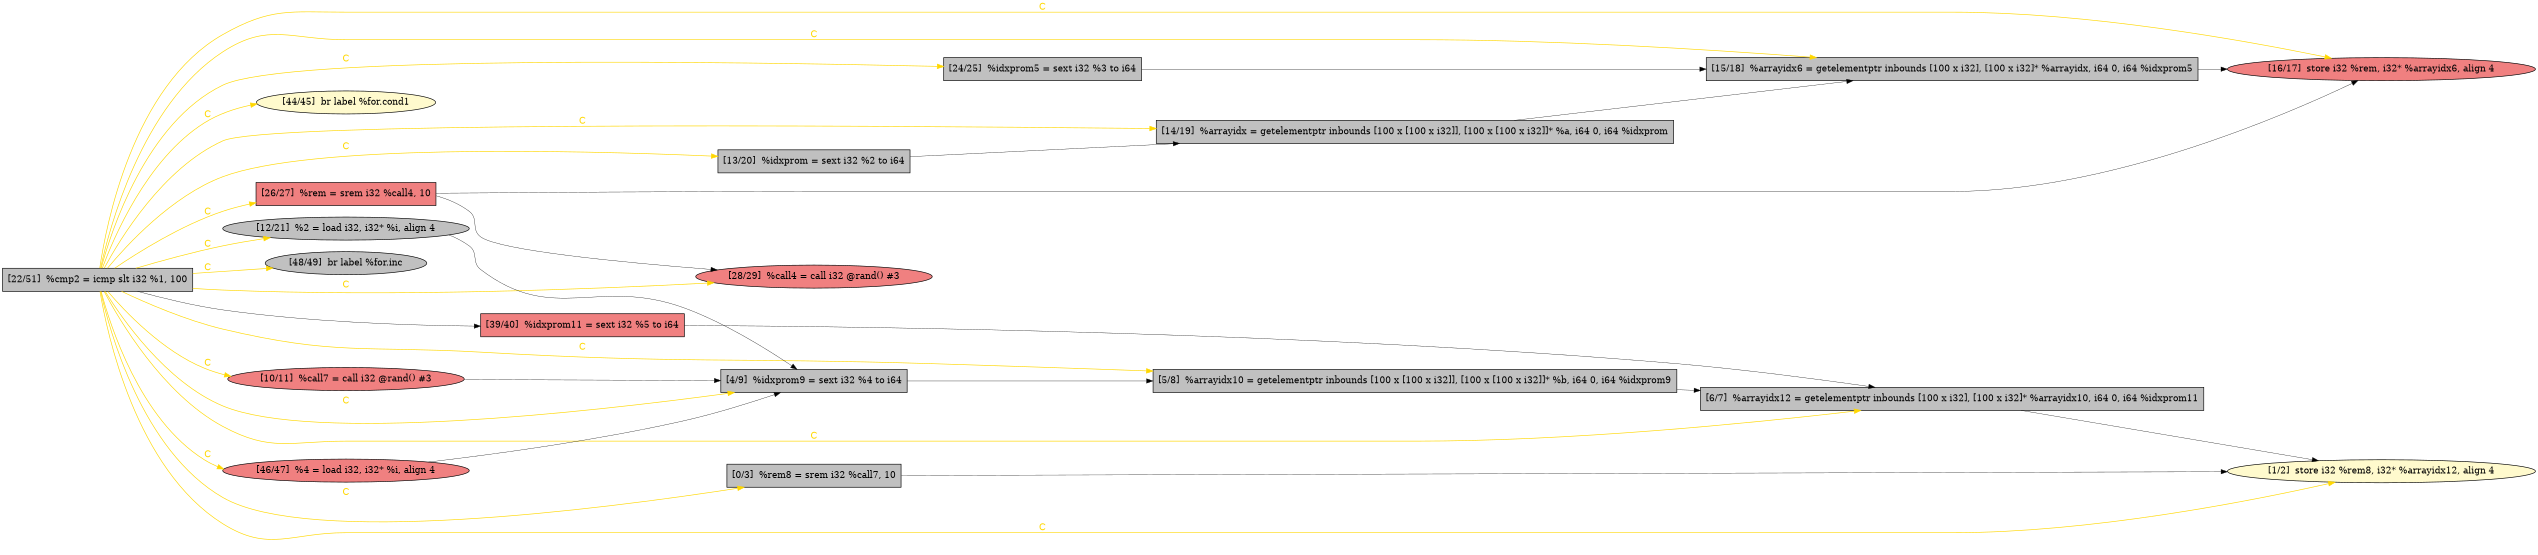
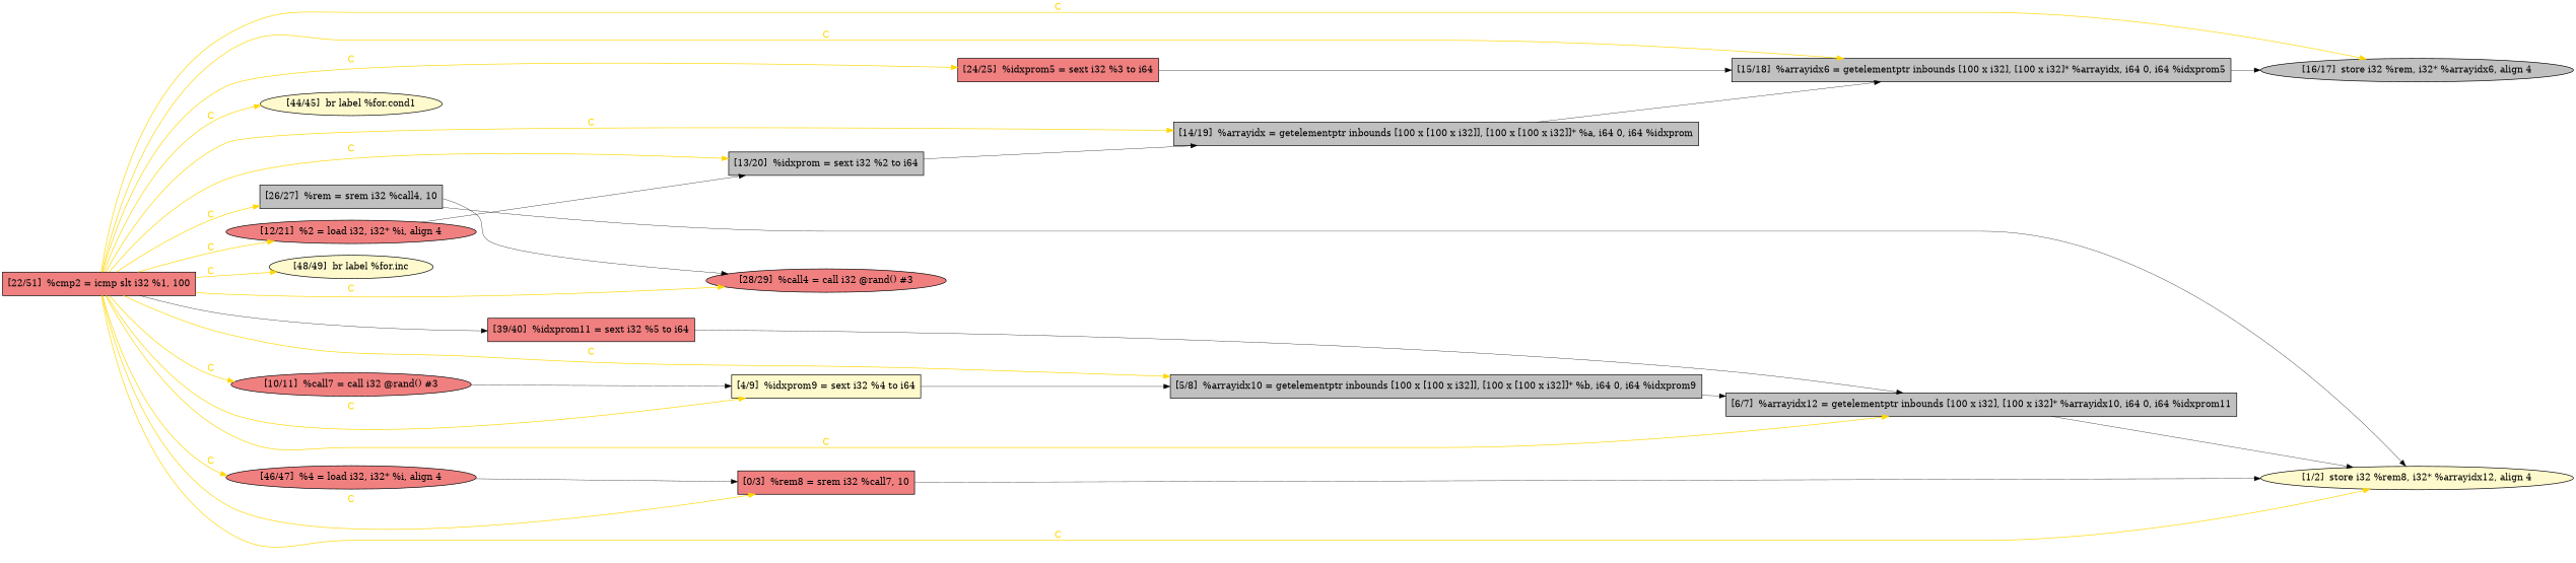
  digraph {
    fontname="DejaVu Serif"
    rankdir=LR
    node [fillcolor=grey fontname="DejaVu Serif" shape=rectangle style=filled]
    edge [color=gold fontcolor=gold fontname="DejaVu Serif" penwidth=1.0 style=solid]
-   n1 [label="[22/51]  %cmp2 = icmp slt i32 %1, 100"]
+   n1 [fillcolor=lightcoral label="[22/51]  %cmp2 = icmp slt i32 %1, 100"]
    n2 [label="[15/18]  %arrayidx6 = getelementptr inbounds [100 x i32], [100 x i32]* %arrayidx, i64 0, i64 %idxprom5"]
    n3 [fillcolor=lemonchiffon label="[1/2]  store i32 %rem8, i32* %arrayidx12, align 4" shape=ellipse]
-   n4 [fillcolor=lightcoral label="[16/17]  store i32 %rem, i32* %arrayidx6, align 4" shape=ellipse]
+   n4 [label="[16/17]  store i32 %rem, i32* %arrayidx6, align 4" shape=ellipse]
    n5 [fillcolor=lemonchiffon label="[44/45]  br label %for.cond1" shape=ellipse]
-   n6 [label="[4/9]  %idxprom9 = sext i32 %4 to i64"]
+   n6 [fillcolor=lemonchiffon label="[4/9]  %idxprom9 = sext i32 %4 to i64"]
    n7 [fillcolor=lightcoral label="[28/29]  %call4 = call i32 @rand() #3" shape=ellipse]
-   n8 [label="[24/25]  %idxprom5 = sext i32 %3 to i64"]
+   n8 [fillcolor=lightcoral label="[24/25]  %idxprom5 = sext i32 %3 to i64"]
    n9 [label="[5/8]  %arrayidx10 = getelementptr inbounds [100 x [100 x i32]], [100 x [100 x i32]]* %b, i64 0, i64 %idxprom9"]
-   n10 [label="[48/49]  br label %for.inc" shape=ellipse]
-   n11 [label="[0/3]  %rem8 = srem i32 %call7, 10"]
+   n10 [fillcolor=lemonchiffon label="[48/49]  br label %for.inc" shape=ellipse]
+   n11 [fillcolor=lightcoral label="[0/3]  %rem8 = srem i32 %call7, 10"]
    n12 [label="[13/20]  %idxprom = sext i32 %2 to i64"]
    n13 [fillcolor=lightcoral label="[10/11]  %call7 = call i32 @rand() #3" shape=ellipse]
-   n14 [label="[12/21]  %2 = load i32, i32* %i, align 4" shape=ellipse]
+   n14 [fillcolor=lightcoral label="[12/21]  %2 = load i32, i32* %i, align 4" shape=ellipse]
    n15 [fillcolor=lightcoral label="[46/47]  %4 = load i32, i32* %i, align 4" shape=ellipse]
    n16 [label="[6/7]  %arrayidx12 = getelementptr inbounds [100 x i32], [100 x i32]* %arrayidx10, i64 0, i64 %idxprom11"]
    n17 [fillcolor=lightcoral label="[39/40]  %idxprom11 = sext i32 %5 to i64"]
-   n18 [fillcolor=lightcoral label="[26/27]  %rem = srem i32 %call4, 10"]
+   n18 [label="[26/27]  %rem = srem i32 %call4, 10"]
    n19 [label="[14/19]  %arrayidx = getelementptr inbounds [100 x [100 x i32]], [100 x [100 x i32]]* %a, i64 0, i64 %idxprom"]
    n1 -> n2 [label=C]
    n1 -> n3 [label=C]
    n1 -> n4 [label=C]
    n1 -> n5 [label=C]
    n1 -> n6 [label=C]
    n1 -> n7 [label=C]
    n1 -> n8 [label=C]
    n1 -> n9 [label=C]
    n1 -> n10 [label=C]
    n1 -> n11 [label=C]
    n1 -> n12 [label=C]
    n1 -> n13 [label=C]
    n1 -> n14 [label=C]
    n1 -> n15 [label=C]
    n1 -> n16 [label=C]
    n1 -> n17 [color=black fontcolor=black penwidth=0.5]
    n1 -> n18 [label=C]
    n1 -> n19 [label=C]
    n2 -> n4 [color=black fontcolor=black penwidth=0.5]
    n6 -> n9 [color=black fontcolor=black penwidth=0.5]
    n8 -> n2 [color=black fontcolor=black penwidth=0.5]
    n9 -> n16 [color=black fontcolor=black penwidth=0.5]
    n11 -> n3 [color=black fontcolor=black penwidth=0.5]
    n12 -> n19 [color=black fontcolor=black penwidth=0.5]
    n13 -> n6 [color=black fontcolor=black penwidth=0.5]
-   n14 -> n6 [color=black fontcolor=black penwidth=0.5]
-   n15 -> n6 [color=black fontcolor=black penwidth=0.5]
+   n14 -> n12 [color=black fontcolor=black penwidth=0.5]
+   n15 -> n11 [color=black fontcolor=black penwidth=0.5]
    n16 -> n3 [color=black fontcolor=black penwidth=0.5]
    n17 -> n16 [color=black fontcolor=black penwidth=0.5]
-   n18 -> n4 [color=black fontcolor=black penwidth=0.5]
+   n18 -> n3 [color=black fontcolor=black penwidth=0.5]
    n18 -> n7 [color=black fontcolor=black penwidth=0.5]
    n19 -> n2 [color=black fontcolor=black penwidth=0.5]
  }
